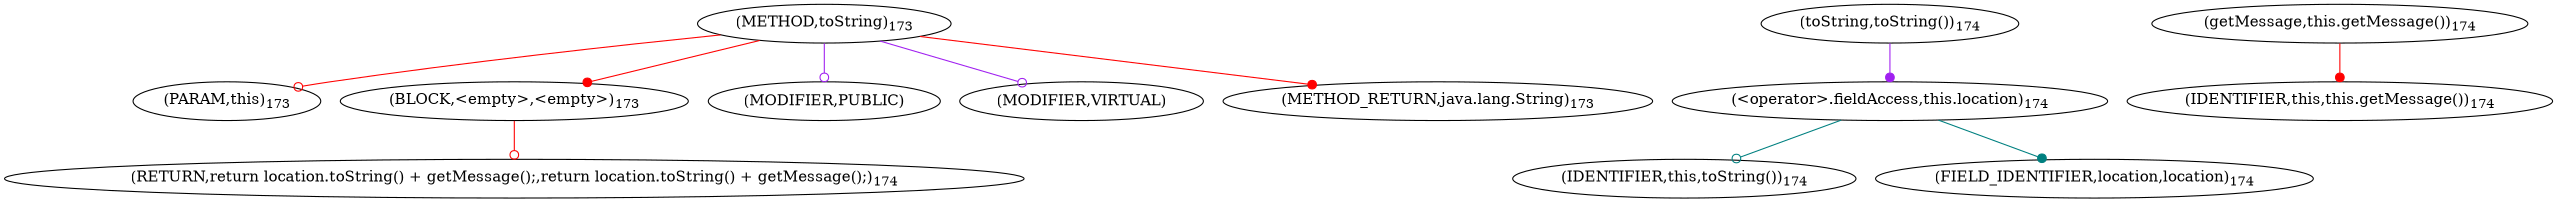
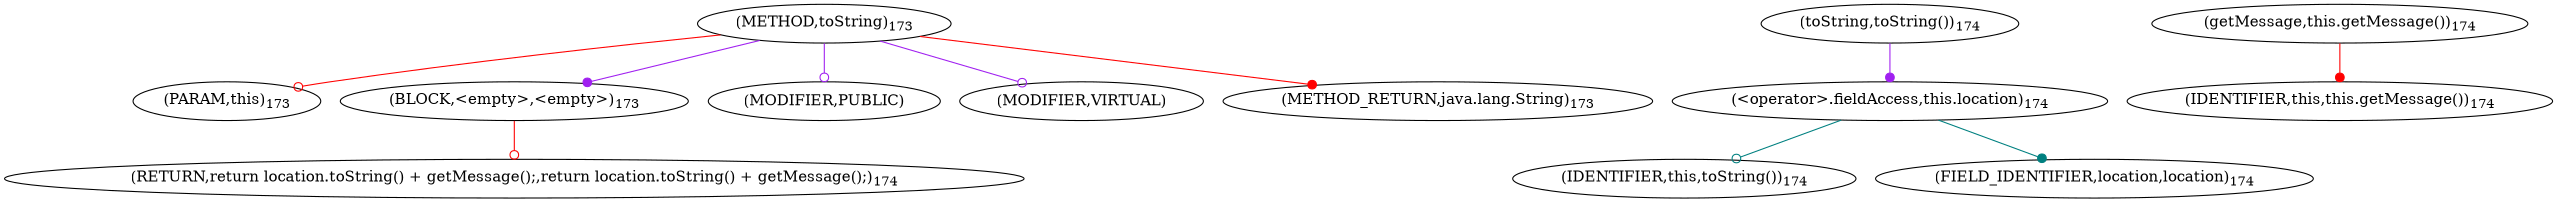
  digraph {
    edge [arrowhead=odot color=red]
    n1 [label=<(METHOD,toString)<SUB>173</SUB>>]
    n2 [label=<(PARAM,this)<SUB>173</SUB>>]
    n3 [label=<(BLOCK,&lt;empty&gt;,&lt;empty&gt;)<SUB>173</SUB>>]
    n4 [label=<(MODIFIER,PUBLIC)>]
    n5 [label=<(MODIFIER,VIRTUAL)>]
    n6 [label=<(METHOD_RETURN,java.lang.String)<SUB>173</SUB>>]
    n7 [label=<(RETURN,return location.toString() + getMessage();,return location.toString() + getMessage();)<SUB>174</SUB>>]
    n8 [label=<(toString,toString())<SUB>174</SUB>>]
    n9 [label=<(&lt;operator&gt;.fieldAccess,this.location)<SUB>174</SUB>>]
    n10 [label=<(getMessage,this.getMessage())<SUB>174</SUB>>]
    n11 [label=<(IDENTIFIER,this,this.getMessage())<SUB>174</SUB>>]
    n12 [label=<(IDENTIFIER,this,toString())<SUB>174</SUB>>]
    n13 [label=<(FIELD_IDENTIFIER,location,location)<SUB>174</SUB>>]
    n1 -> n2
-   n1 -> n3 [arrowhead=dot]
+   n1 -> n3 [arrowhead=dot color=purple]
    n1 -> n4 [color=purple]
    n1 -> n5 [color=purple]
    n1 -> n6 [arrowhead=dot]
    n3 -> n7
    n8 -> n9 [arrowhead=dot color=purple]
    n9 -> n12 [color=teal]
    n9 -> n13 [arrowhead=dot color=teal]
    n10 -> n11 [arrowhead=dot]
  }
